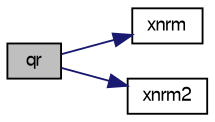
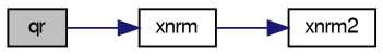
  digraph {
    rankdir=LR
    node [color=black fillcolor=white fontname=FreeSans fontsize=10 shape=record style=filled]
    edge [color=midnightblue fontname=FreeSans fontsize=10 labelfontname=FreeSans labelfontsize=10 style=solid]
    n1 [fillcolor=grey75 fontcolor=black height=0.2 label=qr width=0.4]
    n2 [height=0.2 label=xnrm width=0.4]
    n3 [height=0.2 label=xnrm2 width=0.4]
    n1 -> n2
-   n1 -> n3
+   n2 -> n3
  }
